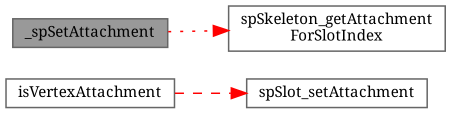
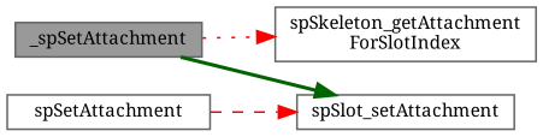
  digraph {
    fontname="Noto Serif"
    rankdir=LR
    node [color=grey40 fillcolor=white fontname="Noto Serif" fontsize=10 shape=box style=filled]
    edge [color=red fontname="Noto Serif" fontsize=10 labelfontname=Helvetica labelfontsize=10]
    n1 [color=gray40 fillcolor=grey60 fontcolor=black height=0.2 label=_spSetAttachment width=0.4]
    n2 [height=0.2 label="spSkeleton_getAttachment\lForSlotIndex" width=0.4]
    n3 [height=0.2 label=spSlot_setAttachment width=0.4]
-   n4 [height=0.2 label=isVertexAttachment width=0.4]
+   n4 [height=0.2 label=spSetAttachment width=0.4]
    n1 -> n2 [style=dotted]
+   n1 -> n3 [color=darkgreen style=bold]
    n4 -> n3 [style=dashed]
  }
